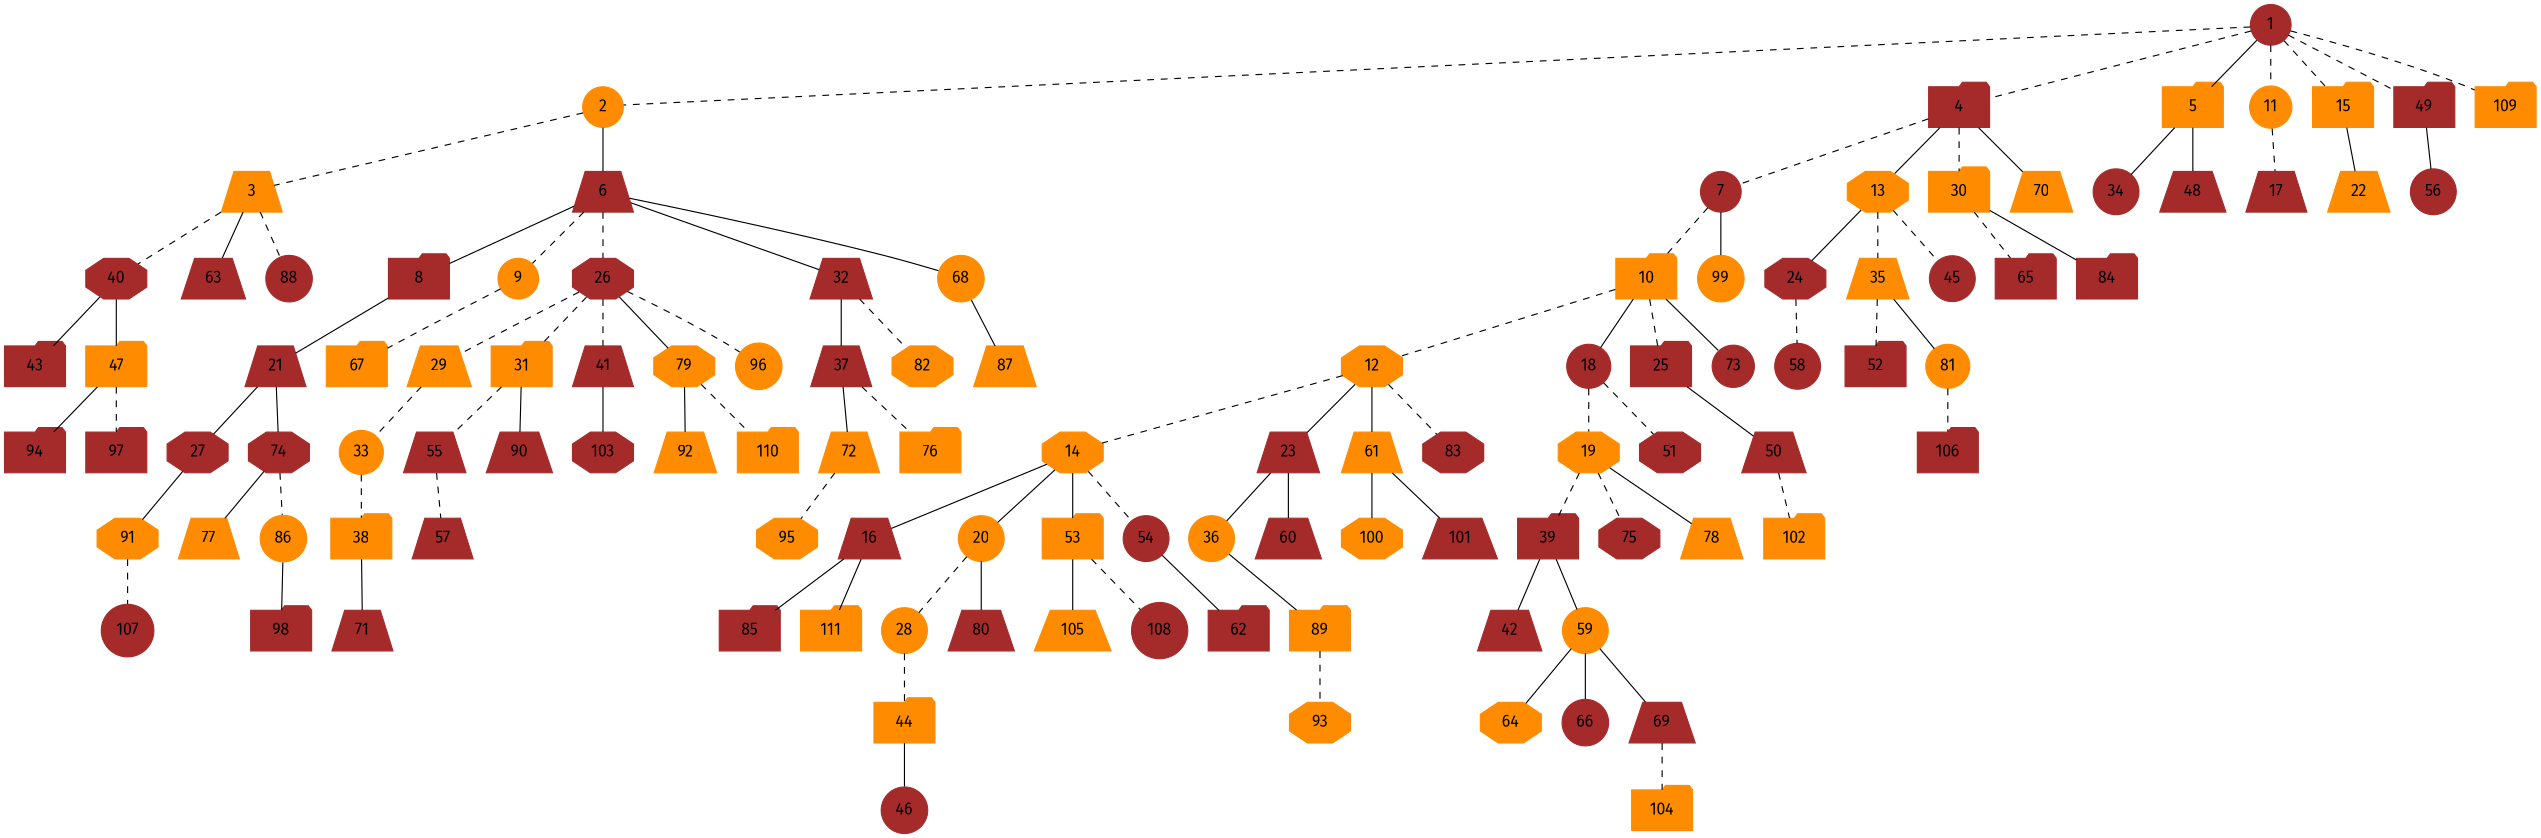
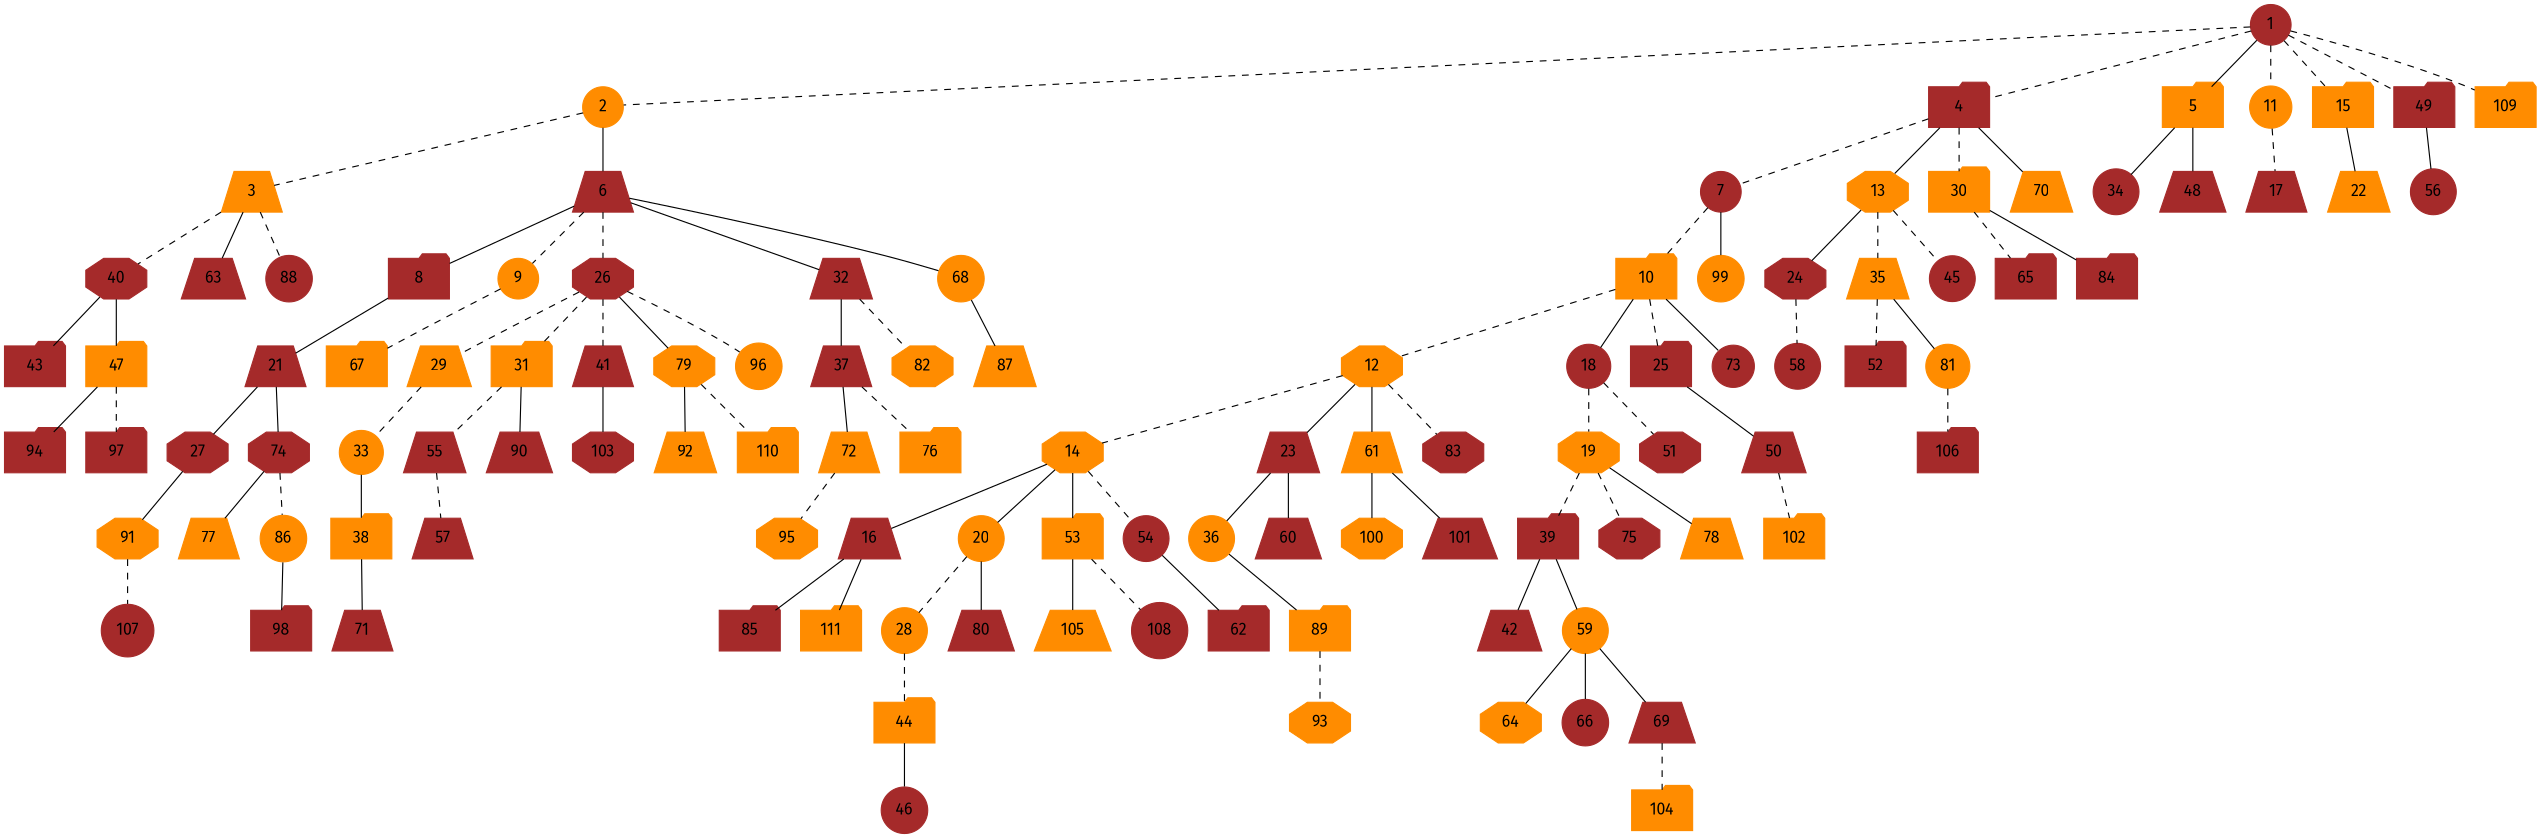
  graph {
    fontname="Fira Sans"
    node [color=brown fontname="Fira Sans" shape=folder style=filled]
    edge [fontname="Fira Sans" style=solid]
    1 [shape=circle]
    2 [color=darkorange shape=circle]
    4
    5 [color=darkorange]
    11 [color=darkorange shape=circle]
    15 [color=darkorange]
    49
    109 [color=darkorange]
    3 [color=darkorange shape=trapezium]
    6 [shape=trapezium]
    7 [shape=circle]
    13 [color=darkorange shape=octagon]
    30 [color=darkorange]
    70 [color=darkorange shape=trapezium]
    34 [shape=circle]
    48 [shape=trapezium]
    17 [shape=trapezium]
    22 [color=darkorange shape=trapezium]
    56 [shape=circle]
    40 [shape=octagon]
    63 [shape=trapezium]
    88 [shape=circle]
    8
    9 [color=darkorange shape=circle]
    26 [shape=octagon]
    32 [shape=trapezium]
    68 [color=darkorange shape=circle]
    43
    47 [color=darkorange]
    10 [color=darkorange]
    99 [color=darkorange shape=circle]
    24 [shape=octagon]
    35 [color=darkorange shape=trapezium]
    45 [shape=circle]
    65
    84
    21 [shape=trapezium]
    67 [color=darkorange]
    29 [color=darkorange shape=trapezium]
    31 [color=darkorange]
    41 [shape=trapezium]
    79 [color=darkorange shape=octagon]
    96 [color=darkorange shape=circle]
    37 [shape=trapezium]
    82 [color=darkorange shape=octagon]
    87 [color=darkorange shape=trapezium]
    12 [color=darkorange shape=octagon]
    18 [shape=circle]
    25
    73 [shape=circle]
    27 [shape=octagon]
    74 [shape=octagon]
    14 [color=darkorange shape=octagon]
    23 [shape=trapezium]
    61 [color=darkorange shape=trapezium]
    83 [shape=octagon]
    19 [color=darkorange shape=octagon]
    51 [shape=octagon]
    50 [shape=trapezium]
    16 [shape=trapezium]
    20 [color=darkorange shape=circle]
    53 [color=darkorange]
    54 [shape=circle]
    36 [color=darkorange shape=circle]
    60 [shape=trapezium]
    100 [color=darkorange shape=octagon]
    101 [shape=trapezium]
    58 [shape=circle]
    52
    81 [color=darkorange shape=circle]
    85
    111 [color=darkorange]
    28 [color=darkorange shape=circle]
    80 [shape=trapezium]
    105 [color=darkorange shape=trapezium]
    108 [shape=circle]
    62
    39
    75 [shape=octagon]
    78 [color=darkorange shape=trapezium]
    42 [shape=trapezium]
    59 [color=darkorange shape=circle]
    44 [color=darkorange]
    91 [color=darkorange shape=octagon]
    77 [color=darkorange shape=trapezium]
    86 [color=darkorange shape=circle]
    89 [color=darkorange]
    102 [color=darkorange]
    33 [color=darkorange shape=circle]
    55 [shape=trapezium]
    90 [shape=trapezium]
    103 [shape=octagon]
    92 [color=darkorange shape=trapezium]
    110 [color=darkorange]
    107 [shape=circle]
    46 [shape=circle]
    38 [color=darkorange]
    57 [shape=trapezium]
    72 [color=darkorange shape=trapezium]
    76 [color=darkorange]
    71 [shape=trapezium]
    106
    93 [color=darkorange shape=octagon]
    95 [color=darkorange shape=octagon]
    64 [color=darkorange shape=octagon]
    66 [shape=circle]
    69 [shape=trapezium]
    94
    97
    104 [color=darkorange]
    98
    1 -- 2 [style=dashed]
    1 -- 4 [style=dashed]
    1 -- 5
    1 -- 11 [style=dashed]
    1 -- 15 [style=dashed]
    1 -- 49 [style=dashed]
    1 -- 109 [style=dashed]
    2 -- 3 [style=dashed]
    2 -- 6
    4 -- 7 [style=dashed]
    4 -- 13
    4 -- 30 [style=dashed]
    4 -- 70
    5 -- 34
    5 -- 48
    11 -- 17 [style=dashed]
    15 -- 22
    49 -- 56
    3 -- 40 [style=dashed]
    3 -- 63
    3 -- 88 [style=dashed]
    6 -- 8
    6 -- 9 [style=dashed]
    6 -- 26 [style=dashed]
    6 -- 32
    6 -- 68
    7 -- 10 [style=dashed]
    7 -- 99
    13 -- 24
    13 -- 35 [style=dashed]
    13 -- 45 [style=dashed]
    30 -- 65 [style=dashed]
    30 -- 84
    40 -- 43
    40 -- 47
    8 -- 21
    9 -- 67 [style=dashed]
    26 -- 29 [style=dashed]
    26 -- 31 [style=dashed]
    26 -- 41 [style=dashed]
    26 -- 79
    26 -- 96 [style=dashed]
    32 -- 37
    32 -- 82 [style=dashed]
    68 -- 87
    47 -- 94
    47 -- 97 [style=dashed]
    10 -- 12 [style=dashed]
    10 -- 18
    10 -- 25 [style=dashed]
    10 -- 73
    24 -- 58 [style=dashed]
    35 -- 52 [style=dashed]
    35 -- 81
    21 -- 27
    21 -- 74
    29 -- 33 [style=dashed]
    31 -- 55 [style=dashed]
    31 -- 90
    41 -- 103
    79 -- 92
    79 -- 110 [style=dashed]
    37 -- 72
    37 -- 76 [style=dashed]
    12 -- 14 [style=dashed]
    12 -- 23
    12 -- 61
    12 -- 83 [style=dashed]
    18 -- 19 [style=dashed]
    18 -- 51 [style=dashed]
    25 -- 50
    27 -- 91
    74 -- 77
    74 -- 86 [style=dashed]
    14 -- 16
    14 -- 20
    14 -- 53
    14 -- 54 [style=dashed]
    23 -- 36
    23 -- 60
    61 -- 100
    61 -- 101
    19 -- 39 [style=dashed]
    19 -- 75 [style=dashed]
    19 -- 78
    50 -- 102 [style=dashed]
    16 -- 85
    16 -- 111
    20 -- 28 [style=dashed]
    20 -- 80
    53 -- 105
    53 -- 108 [style=dashed]
    54 -- 62
    36 -- 89
    81 -- 106 [style=dashed]
    28 -- 44 [style=dashed]
    39 -- 42
    39 -- 59
    59 -- 64
    59 -- 66
    59 -- 69
    44 -- 46
    91 -- 107 [style=dashed]
    86 -- 98
    89 -- 93 [style=dashed]
-   33 -- 38 [style=dashed]
+   33 -- 38
    55 -- 57 [style=dashed]
    38 -- 71
    72 -- 95 [style=dashed]
    69 -- 104 [style=dashed]
  }
